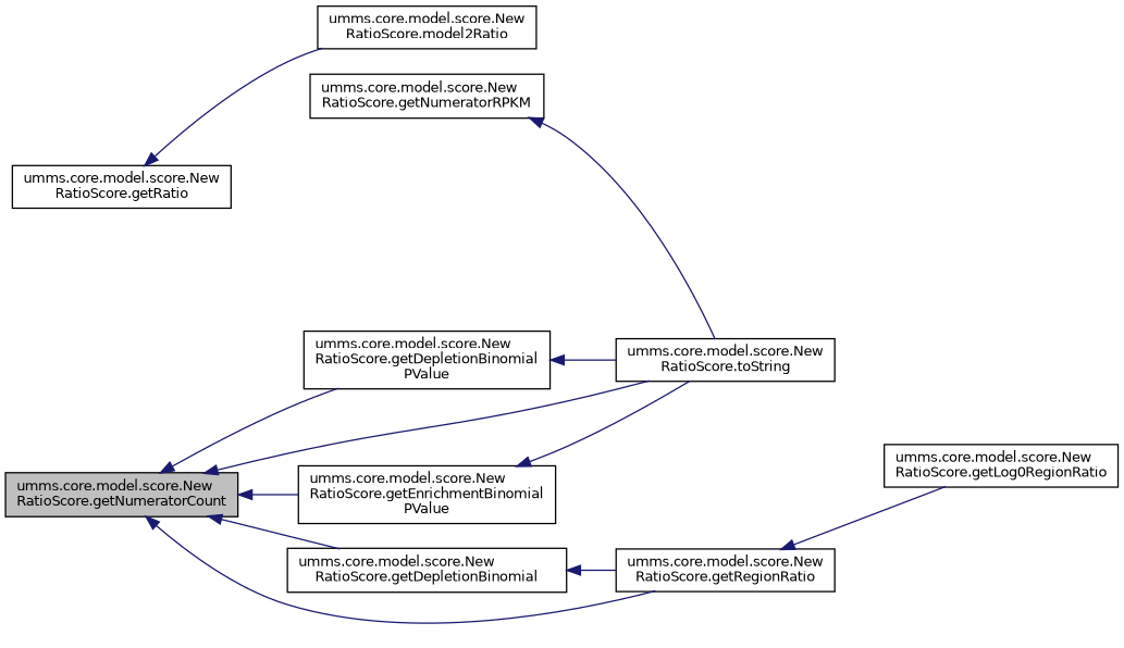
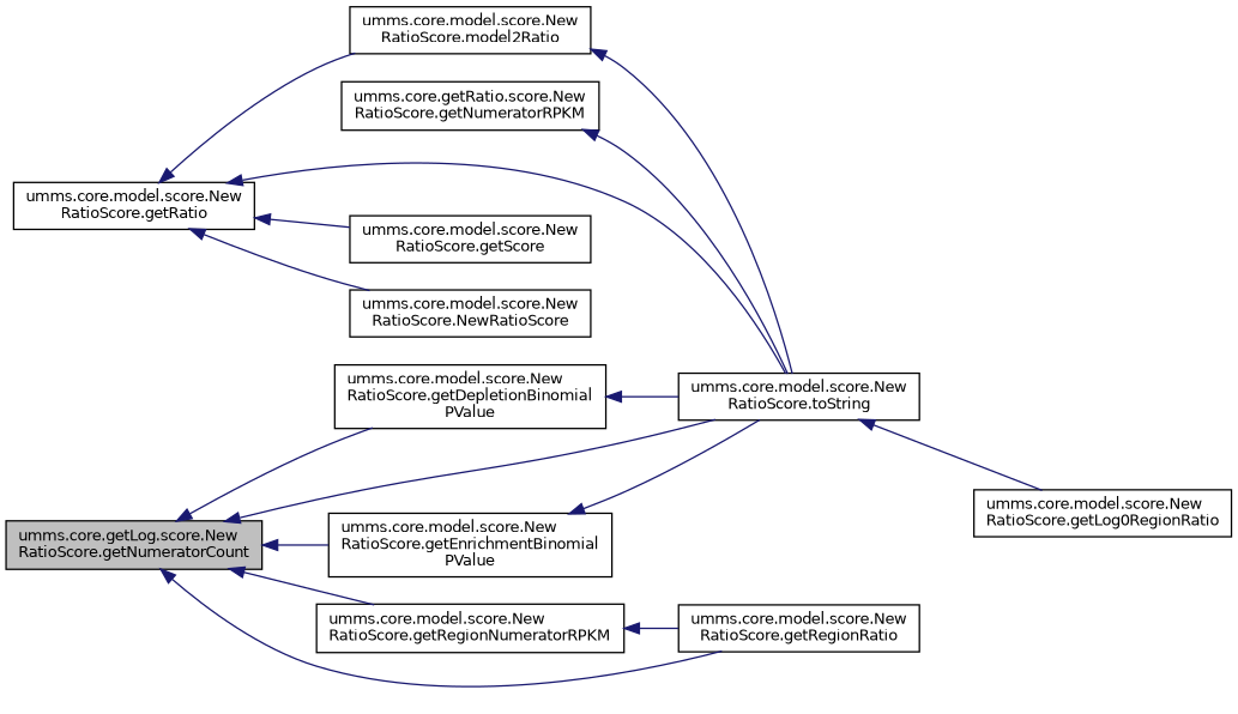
  digraph {
    rankdir=LR
    node [color=black fillcolor=white fontname=Helvetica fontsize=10 shape=record style=filled]
    edge [color=midnightblue dir=back fontname=Helvetica fontsize=10 labelfontname=Helvetica labelfontsize=10 style=solid]
-   n1 [fillcolor=grey75 fontcolor=black height=0.2 label="umms.core.model.score.New\lRatioScore.getNumeratorCount" width=0.4]
+   n1 [fillcolor=grey75 fontcolor=black height=0.2 label="umms.core.getLog.score.New\lRatioScore.getNumeratorCount" width=0.4]
    n2 [height=0.2 label="umms.core.model.score.New\lRatioScore.toString" width=0.4]
    n3 [height=0.2 label="umms.core.model.score.New\lRatioScore.getEnrichmentBinomial\lPValue" width=0.4]
    n4 [height=0.2 label="umms.core.model.score.New\lRatioScore.getDepletionBinomial\lPValue" width=0.4]
-   n5 [height=0.2 label="umms.core.model.score.New\lRatioScore.getDepletionBinomial" width=0.4]
+   n5 [height=0.2 label="umms.core.model.score.New\lRatioScore.getRegionNumeratorRPKM" width=0.4]
    n6 [height=0.2 label="umms.core.model.score.New\lRatioScore.getRegionRatio" width=0.4]
-   n7 [height=0.2 label="umms.core.model.score.New\lRatioScore.getNumeratorRPKM" width=0.4]
+   n7 [height=0.2 label="umms.core.getRatio.score.New\lRatioScore.getNumeratorRPKM" width=0.4]
    n8 [height=0.2 label="umms.core.model.score.New\lRatioScore.getRatio" width=0.4]
+   n9 [height=0.2 label="umms.core.model.score.New\lRatioScore.NewRatioScore" width=0.4]
+   n10 [height=0.2 label="umms.core.model.score.New\lRatioScore.getScore" width=0.4]
    n11 [height=0.2 label="umms.core.model.score.New\lRatioScore.model2Ratio" width=0.4]
    n12 [height=0.2 label="umms.core.model.score.New\lRatioScore.getLog0RegionRatio" width=0.4]
    n1 -> n2
    n1 -> n3
    n1 -> n4
    n1 -> n5
    n1 -> n6
    n3 -> n2
    n4 -> n2
    n5 -> n6
-   n6 -> n12
+   n2 -> n12
    n7 -> n2
+   n8 -> n2
+   n8 -> n9
+   n8 -> n10
    n8 -> n11
+   n11 -> n2
  }
